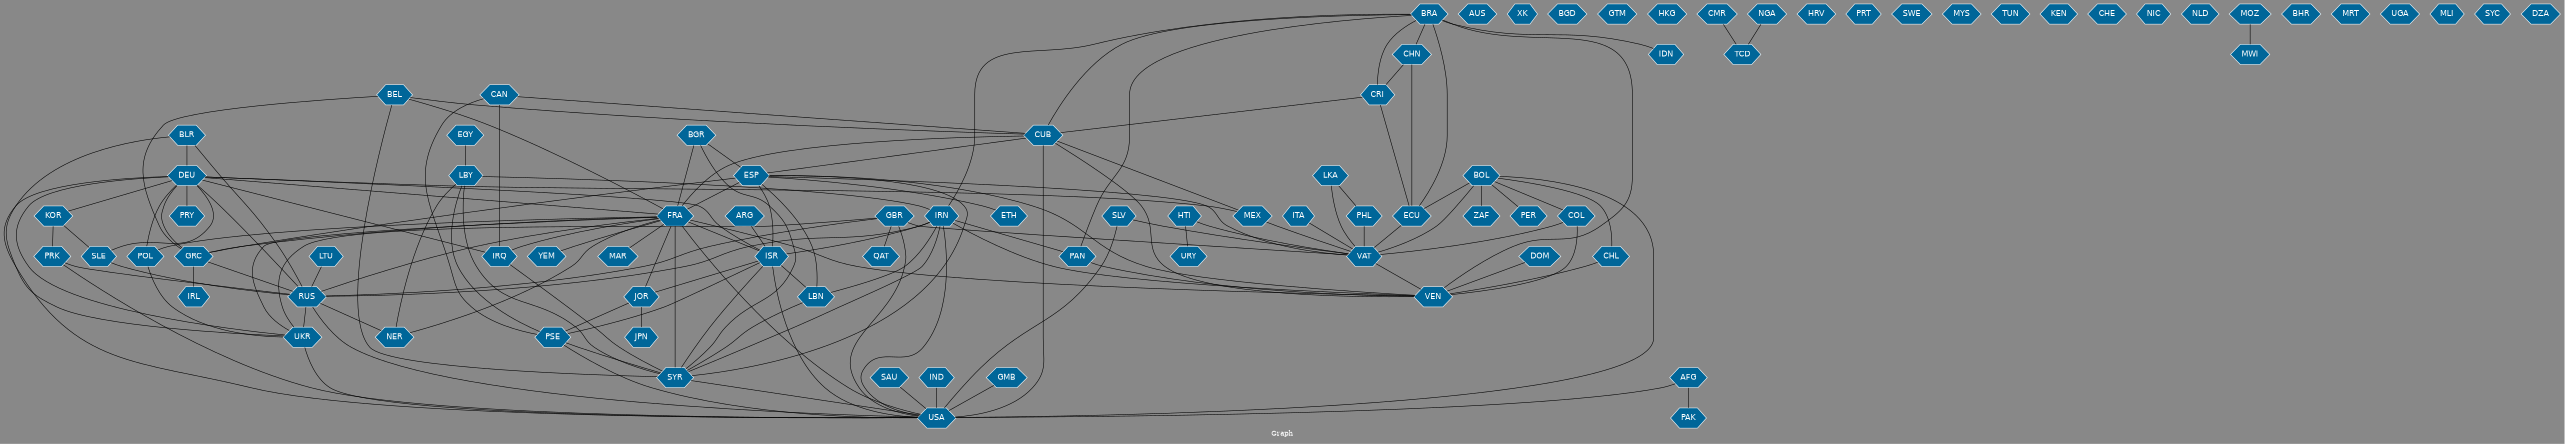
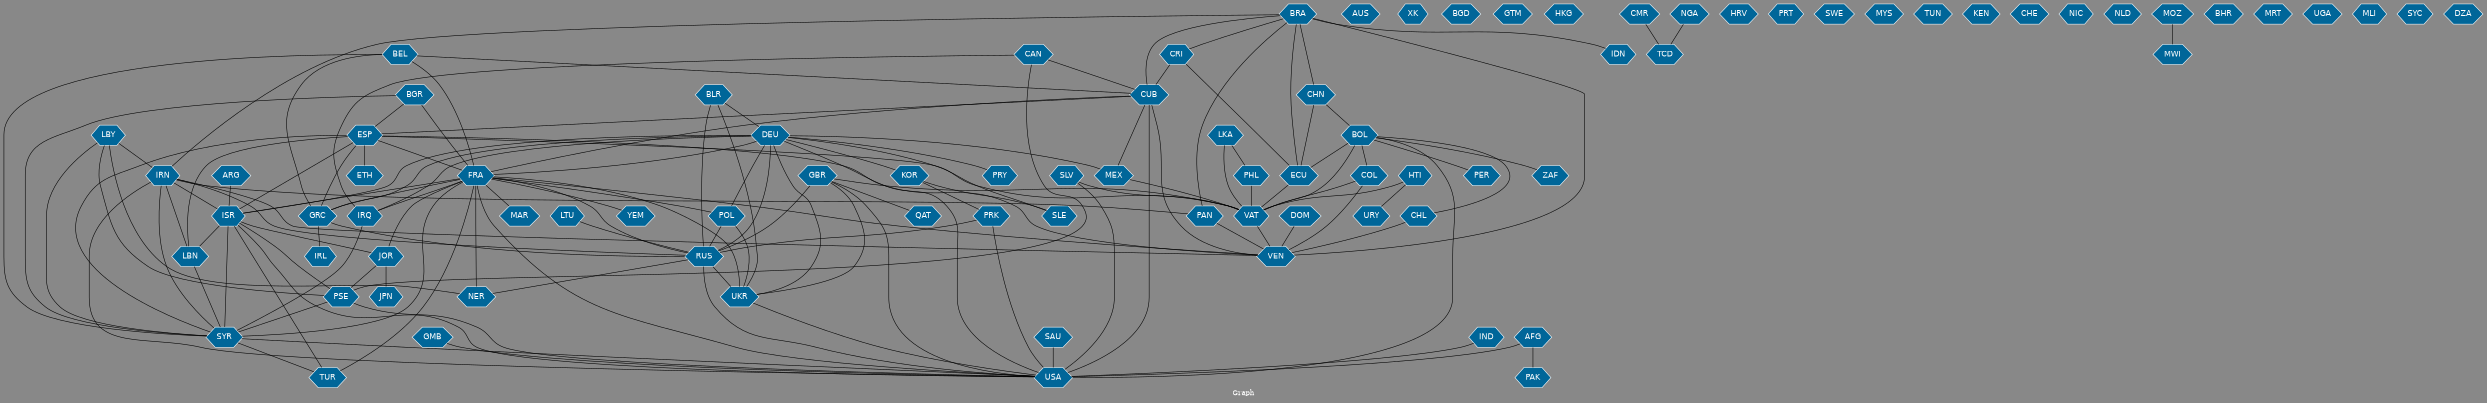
  graph {
    bgcolor="#888888"
    fontcolor=white
    fontsize=12
    label="Graph"
    node [color=white fillcolor="#006699" fontcolor=white fontname=Helvetica shape=hexagon style=filled]
    edge [arrowhead=open color=black fontcolor=white fontname=Courier fontsize=12 weight=1]
    n1 [label=USA]
    n2 [label=FRA]
    n3 [label=RUS]
    n4 [label=UKR]
    n5 [label=SYR]
    n6 [label=IRQ]
    n7 [label=GRC]
    n8 [label=VEN]
    n9 [label=ISR]
    n10 [label=NER]
    n11 [label=POL]
+   n12 [label=TUR]
    n13 [label=YEM]
    n14 [label=JOR]
    n15 [label=MAR]
    n16 [label=GBR]
    n17 [label=VAT]
    n18 [label=QAT]
    n19 [label=IRL]
    n20 [label=LBN]
    n21 [label=PSE]
    n22 [label=JPN]
    n23 [label=ECU]
    n24 [label=BOL]
    n25 [label=COL]
    n26 [label=CHL]
    n27 [label=ZAF]
    n28 [label=PER]
    n29 [label=BGR]
    n30 [label=ESP]
    n31 [label=ETH]
    n32 [label=AUS]
    n33 [label=XK]
    n34 [label=AFG]
    n35 [label=PAK]
    n36 [label=BLR]
    n37 [label=DEU]
    n38 [label=MEX]
    n39 [label=SLE]
    n40 [label=KOR]
    n41 [label=PRY]
    n42 [label=PRK]
    n43 [label=ARG]
    n44 [label=IRN]
    n45 [label=PAN]
    n46 [label=CHN]
    n47 [label=CRI]
    n48 [label=CUB]
    n49 [label=IDN]
-   n50 [label=ITA]
    n51 [label=BGD]
    n52 [label=BRA]
    n53 [label=GTM]
    n54 [label=SAU]
    n55 [label=LKA]
    n56 [label=PHL]
    n57 [label=LBY]
-   n58 [label=EGY]
    n59 [label=BEL]
    n60 [label=HKG]
    n61 [label=CMR]
    n62 [label=TCD]
    n63 [label=HRV]
    n64 [label=PRT]
    n65 [label=SWE]
    n66 [label=IND]
    n67 [label=MYS]
    n68 [label=TUN]
    n69 [label=SLV]
    n70 [label=HTI]
    n71 [label=URY]
    n72 [label=DOM]
    n73 [label=KEN]
    n74 [label=NGA]
    n75 [label=CHE]
    n76 [label=NIC]
    n77 [label=NLD]
    n78 [label=MOZ]
    n79 [label=MWI]
    n80 [label=CAN]
    n81 [label=BHR]
    n82 [label=MRT]
    n83 [label=UGA]
    n84 [label=LTU]
    n85 [label=MLI]
    n86 [label=SYC]
    n87 [label=DZA]
    n88 [label=GMB]
    n2 -- n1 [weight=6]
    n2 -- n3 [weight=2]
    n2 -- n4
    n2 -- n5 [weight=4]
    n2 -- n6
    n2 -- n7 [weight=2]
    n2 -- n8
    n2 -- n9 [weight=9]
    n2 -- n10
    n2 -- n11
+   n2 -- n12 [weight=3]
    n2 -- n13 [weight=2]
    n2 -- n14
    n2 -- n15
    n3 -- n1 [weight=2]
    n3 -- n4 [weight=11]
    n3 -- n10 [weight=2]
    n4 -- n1 [weight=2]
    n5 -- n1
+   n5 -- n12 [weight=2]
    n6 -- n5 [weight=2]
    n7 -- n3
    n7 -- n19
    n9 -- n1
    n9 -- n5
+   n9 -- n12
    n9 -- n14
    n9 -- n20 [weight=3]
    n9 -- n21 [weight=6]
-   n39 -- n3
+   n11 -- n3
    n11 -- n4
    n14 -- n21
    n14 -- n22 [weight=2]
    n16 -- n1 [weight=4]
    n16 -- n3 [weight=2]
    n16 -- n4
    n16 -- n17
    n16 -- n18
    n17 -- n8
    n20 -- n5 [weight=2]
    n21 -- n1
    n21 -- n5
    n23 -- n17 [weight=2]
    n24 -- n1
    n24 -- n17 [weight=3]
    n24 -- n23 [weight=2]
    n24 -- n25
    n24 -- n26 [weight=2]
    n24 -- n27
    n24 -- n28
    n25 -- n8
    n25 -- n17
    n26 -- n8 [weight=2]
    n29 -- n2 [weight=2]
    n29 -- n5
    n29 -- n30
    n30 -- n2 [weight=6]
    n30 -- n5
    n30 -- n7 [weight=6]
    n30 -- n8
    n30 -- n9 [weight=2]
    n30 -- n17
    n30 -- n20
    n30 -- n31
    n34 -- n1
    n34 -- n35 [weight=3]
    n36 -- n3 [weight=2]
    n36 -- n4 [weight=2]
    n36 -- n37
    n37 -- n1
    n37 -- n2 [weight=6]
    n37 -- n3 [weight=2]
    n37 -- n4 [weight=4]
    n37 -- n6
    n37 -- n7 [weight=4]
    n37 -- n9
    n37 -- n11 [weight=2]
    n37 -- n38
    n37 -- n39
    n37 -- n40
    n37 -- n41
    n38 -- n17
    n40 -- n39
    n40 -- n42 [weight=2]
    n42 -- n1 [weight=3]
    n42 -- n3
    n43 -- n9
    n44 -- n1 [weight=2]
    n44 -- n3 [weight=2]
    n44 -- n5
    n44 -- n8
    n44 -- n9
    n44 -- n20
    n44 -- n45
    n45 -- n8
    n46 -- n23 [weight=3]
-   n46 -- n47
+   n46 -- n24
    n47 -- n23
    n47 -- n48
    n48 -- n1 [weight=20]
    n48 -- n2
    n48 -- n8
    n48 -- n30
    n48 -- n38
-   n50 -- n17 [weight=2]
    n52 -- n8 [weight=2]
    n52 -- n23
    n52 -- n44
    n52 -- n45
    n52 -- n46
    n52 -- n47
    n52 -- n48
    n52 -- n49 [weight=2]
    n54 -- n1
    n55 -- n17 [weight=7]
    n55 -- n56 [weight=2]
    n56 -- n17 [weight=11]
    n57 -- n5
    n57 -- n10
    n57 -- n21
    n57 -- n44 [weight=2]
-   n58 -- n57
    n59 -- n2
    n59 -- n5
    n59 -- n7
    n59 -- n48
    n61 -- n62
    n66 -- n1
    n69 -- n1
    n69 -- n17 [weight=2]
    n70 -- n17
    n70 -- n71
    n72 -- n8
    n74 -- n62
    n78 -- n79
    n80 -- n6
    n80 -- n21
    n80 -- n48
    n84 -- n3
    n88 -- n1
  }
